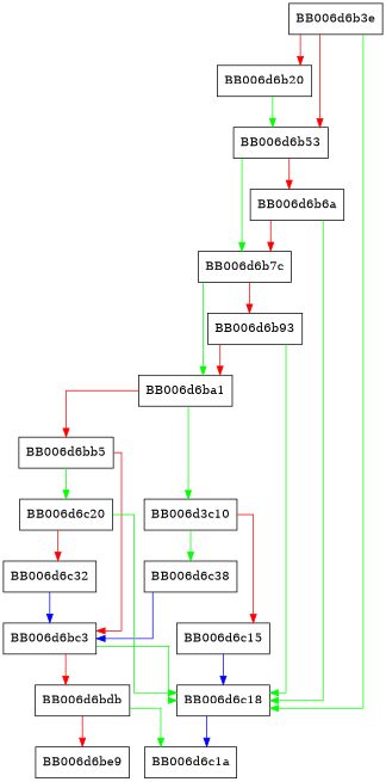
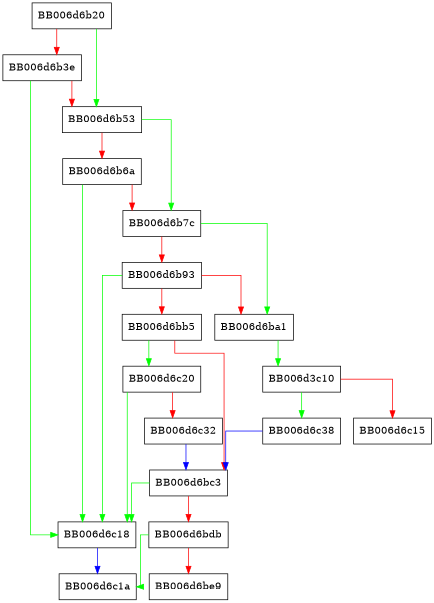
  digraph {
    splines=ortho
    node [shape=box]
    edge [color=green]
    BB006d6b20
    BB006d6b53
    BB006d6b3e
    BB006d6b7c
    BB006d6b6a
    BB006d6c18
    BB006d6ba1
    BB006d6b93
    BB006d6c1a
    n10 [label=BB006d3c10]
    BB006d6bb5
    BB006d6c38
    BB006d6c15
    BB006d6c20
    BB006d6bc3
    BB006d6c32
    BB006d6bdb
    BB006d6be9
    BB006d6b20 -> BB006d6b53
-   BB006d6b3e -> BB006d6b20 [color=red]
+   BB006d6b20 -> BB006d6b3e [color=red]
    BB006d6b53 -> BB006d6b7c
    BB006d6b53 -> BB006d6b6a [color=red]
    BB006d6b3e -> BB006d6b53 [color=red]
    BB006d6b3e -> BB006d6c18
    BB006d6b7c -> BB006d6ba1
    BB006d6b7c -> BB006d6b93 [color=red]
    BB006d6b6a -> BB006d6b7c [color=red]
    BB006d6b6a -> BB006d6c18
    BB006d6c18 -> BB006d6c1a [color=blue]
    BB006d6ba1 -> n10
-   BB006d6ba1 -> BB006d6bb5 [color=red]
+   BB006d6b93 -> BB006d6bb5 [color=red]
    BB006d6b93 -> BB006d6c18
    BB006d6b93 -> BB006d6ba1 [color=red]
    n10 -> BB006d6c38
    n10 -> BB006d6c15 [color=red]
    BB006d6bb5 -> BB006d6c20
    BB006d6bb5 -> BB006d6bc3 [color=red]
    BB006d6c38 -> BB006d6bc3 [color=blue]
-   BB006d6c15 -> BB006d6c18 [color=blue]
    BB006d6c20 -> BB006d6c18
    BB006d6c20 -> BB006d6c32 [color=red]
    BB006d6bc3 -> BB006d6c18
    BB006d6bc3 -> BB006d6bdb [color=red]
    BB006d6c32 -> BB006d6bc3 [color=blue]
    BB006d6bdb -> BB006d6c1a
    BB006d6bdb -> BB006d6be9 [color=red]
  }
